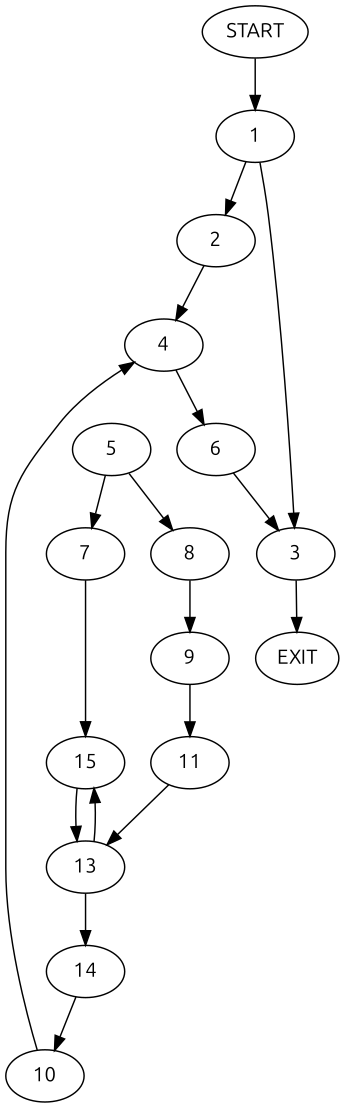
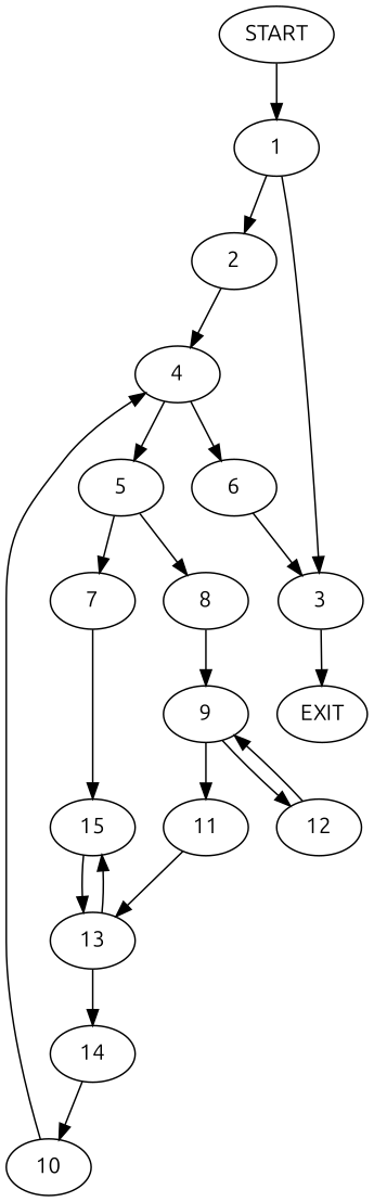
  digraph {
    fontname=Ubuntu
    node [fontname=Ubuntu]
    edge [fontname=Ubuntu]
    n1 [label=START]
    1
    2
    3
    n5 [label=EXIT]
    4
    5
    6
    7
    8
    15
    9
    10
    11
+   12
    13
    14
    n1 -> 1
    1 -> 2
    1 -> 3
    2 -> 4
    3 -> n5
+   4 -> 5
    4 -> 6
    5 -> 7
    5 -> 8
    6 -> 3
    7 -> 15
    8 -> 9
    15 -> 13
    9 -> 11
+   9 -> 12
    10 -> 4
    11 -> 13
+   12 -> 9
    13 -> 15
    13 -> 14
    14 -> 10
  }
